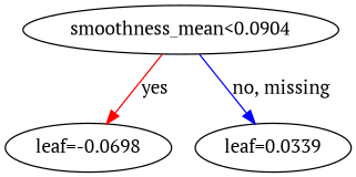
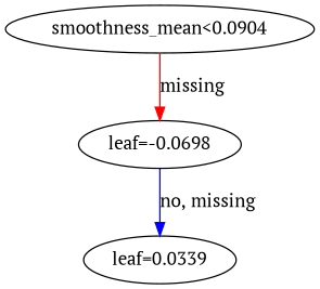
  digraph {
    fontname="PT Serif"
    rankdir=UD
    node [fontname="PT Serif"]
    edge [fontname="PT Serif"]
    n1 [label="smoothness_mean<0.0904"]
    n2 [label="leaf=-0.0698"]
    n3 [label="leaf=0.0339"]
-   n1 -> n2 [color="#FF0000" label=yes]
-   n1 -> n3 [color="#0000FF" label="no, missing"]
+   n1 -> n2 [color="#FF0000" label=missing]
+   n2 -> n3 [color="#0000FF" label="no, missing"]
  }
